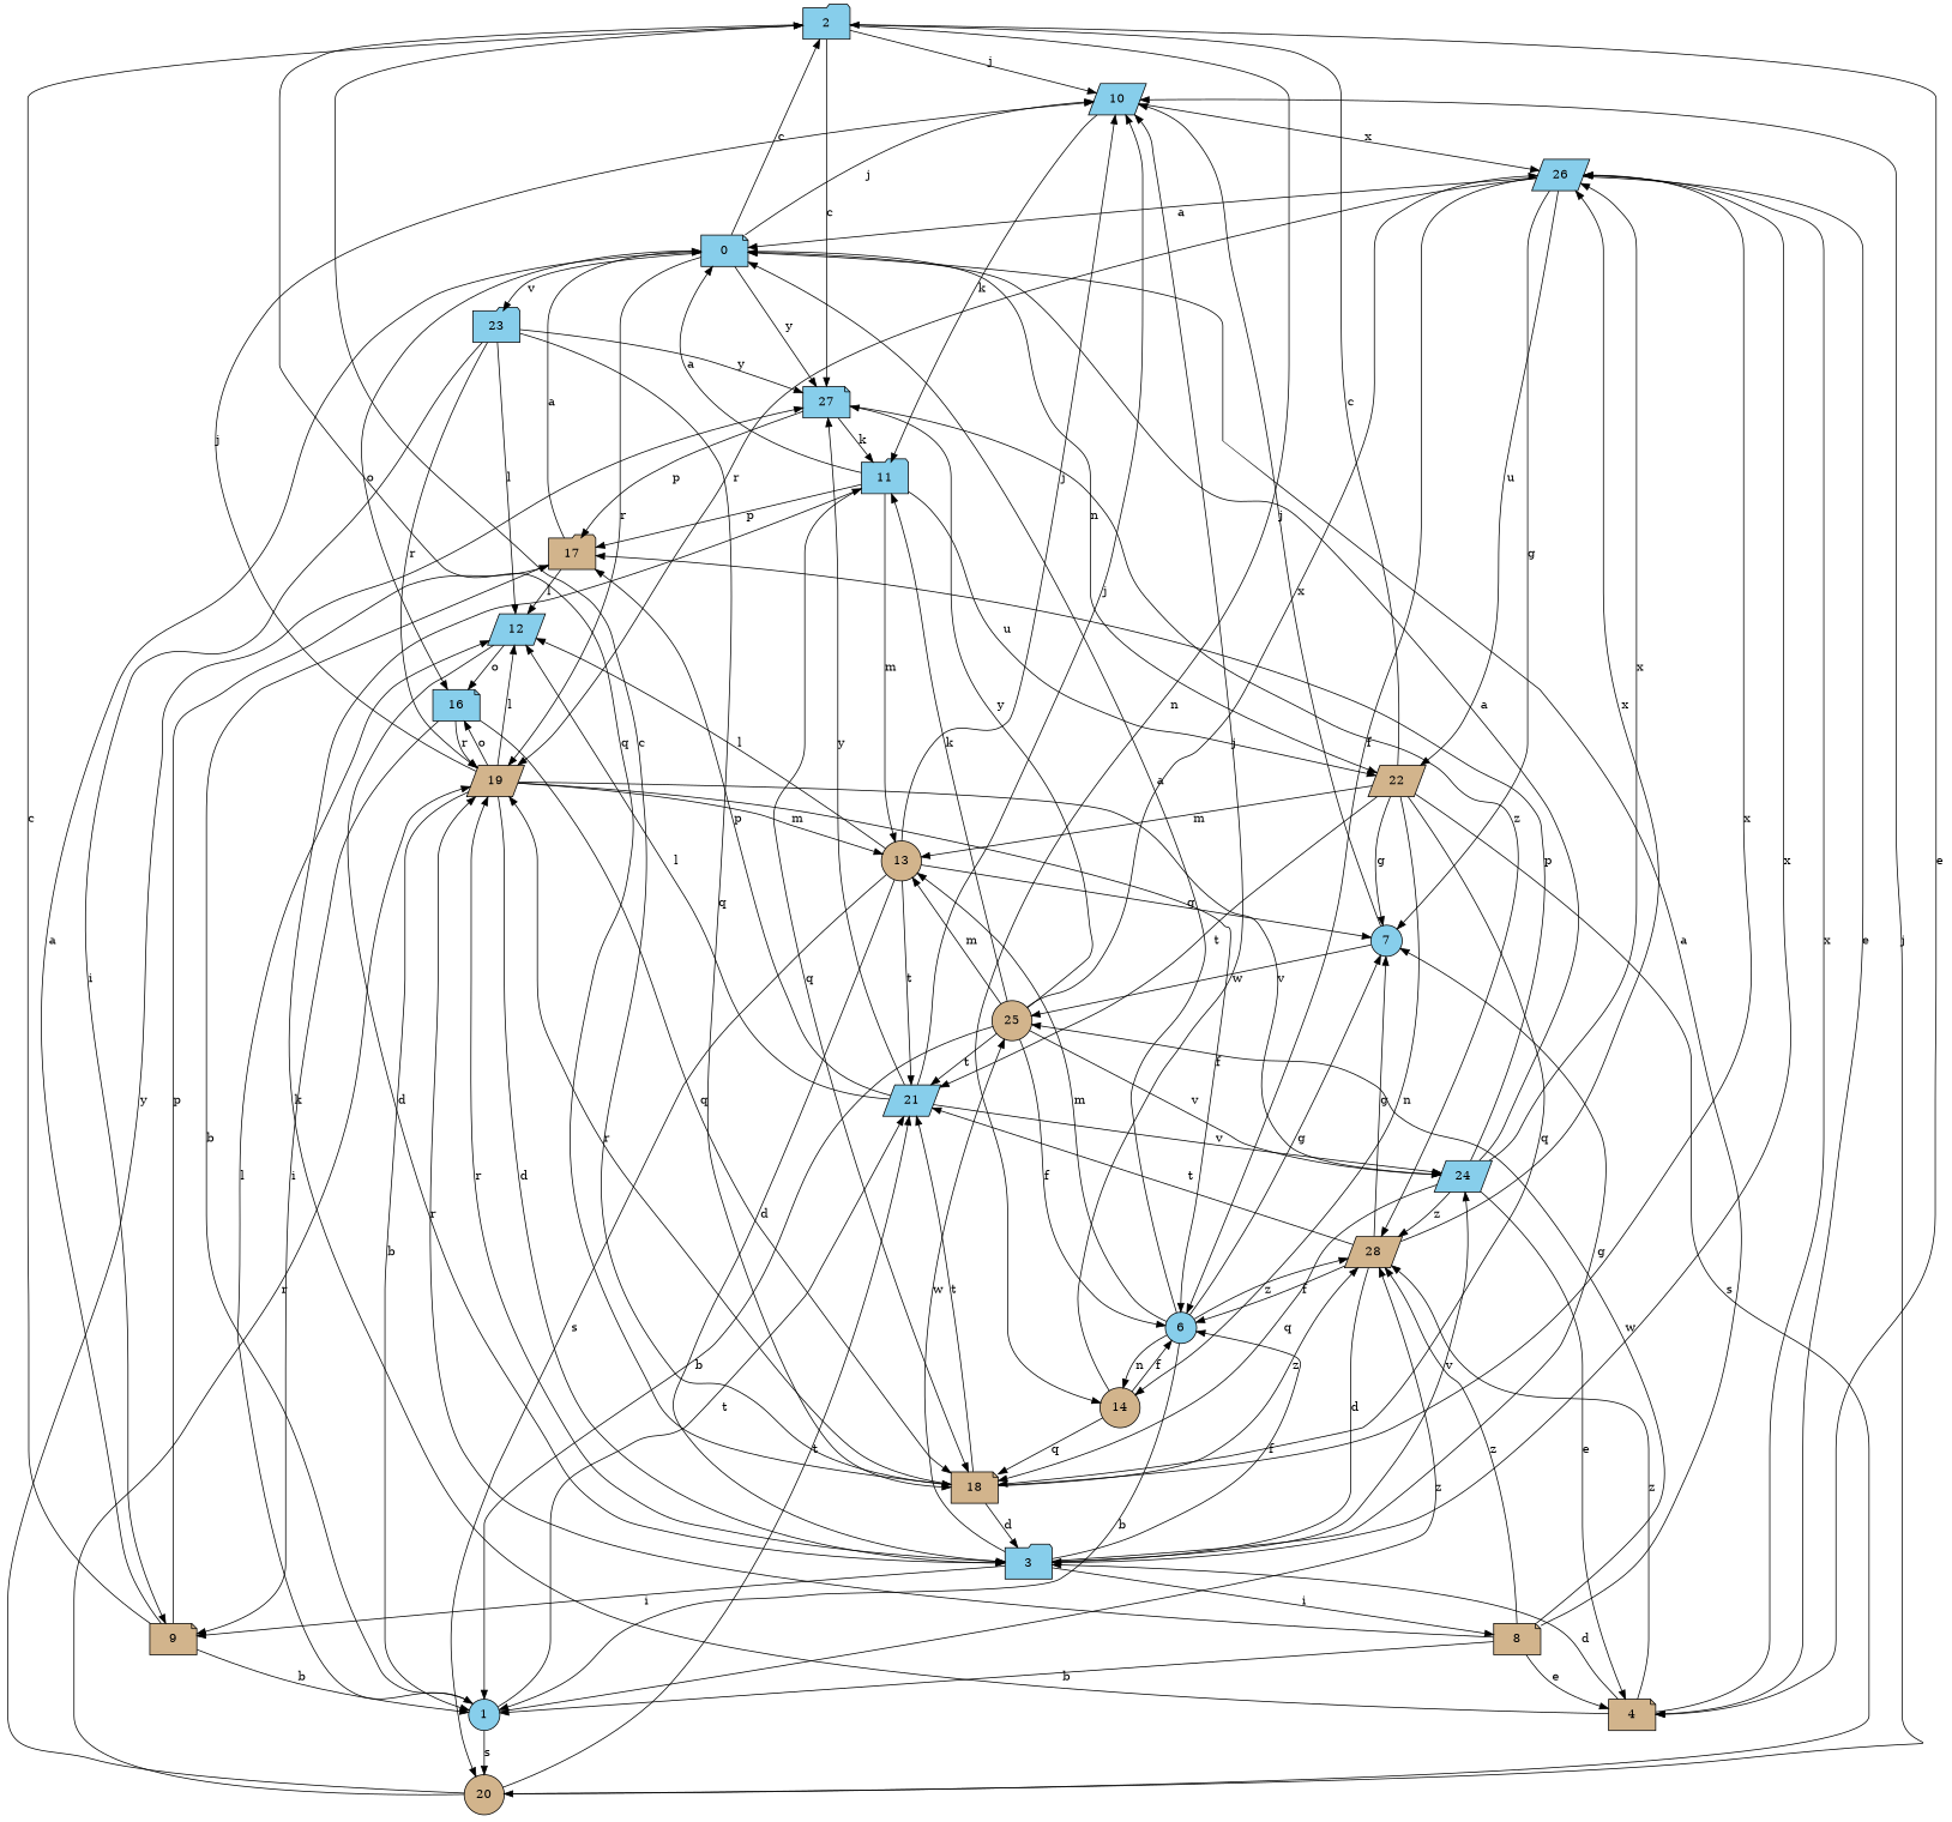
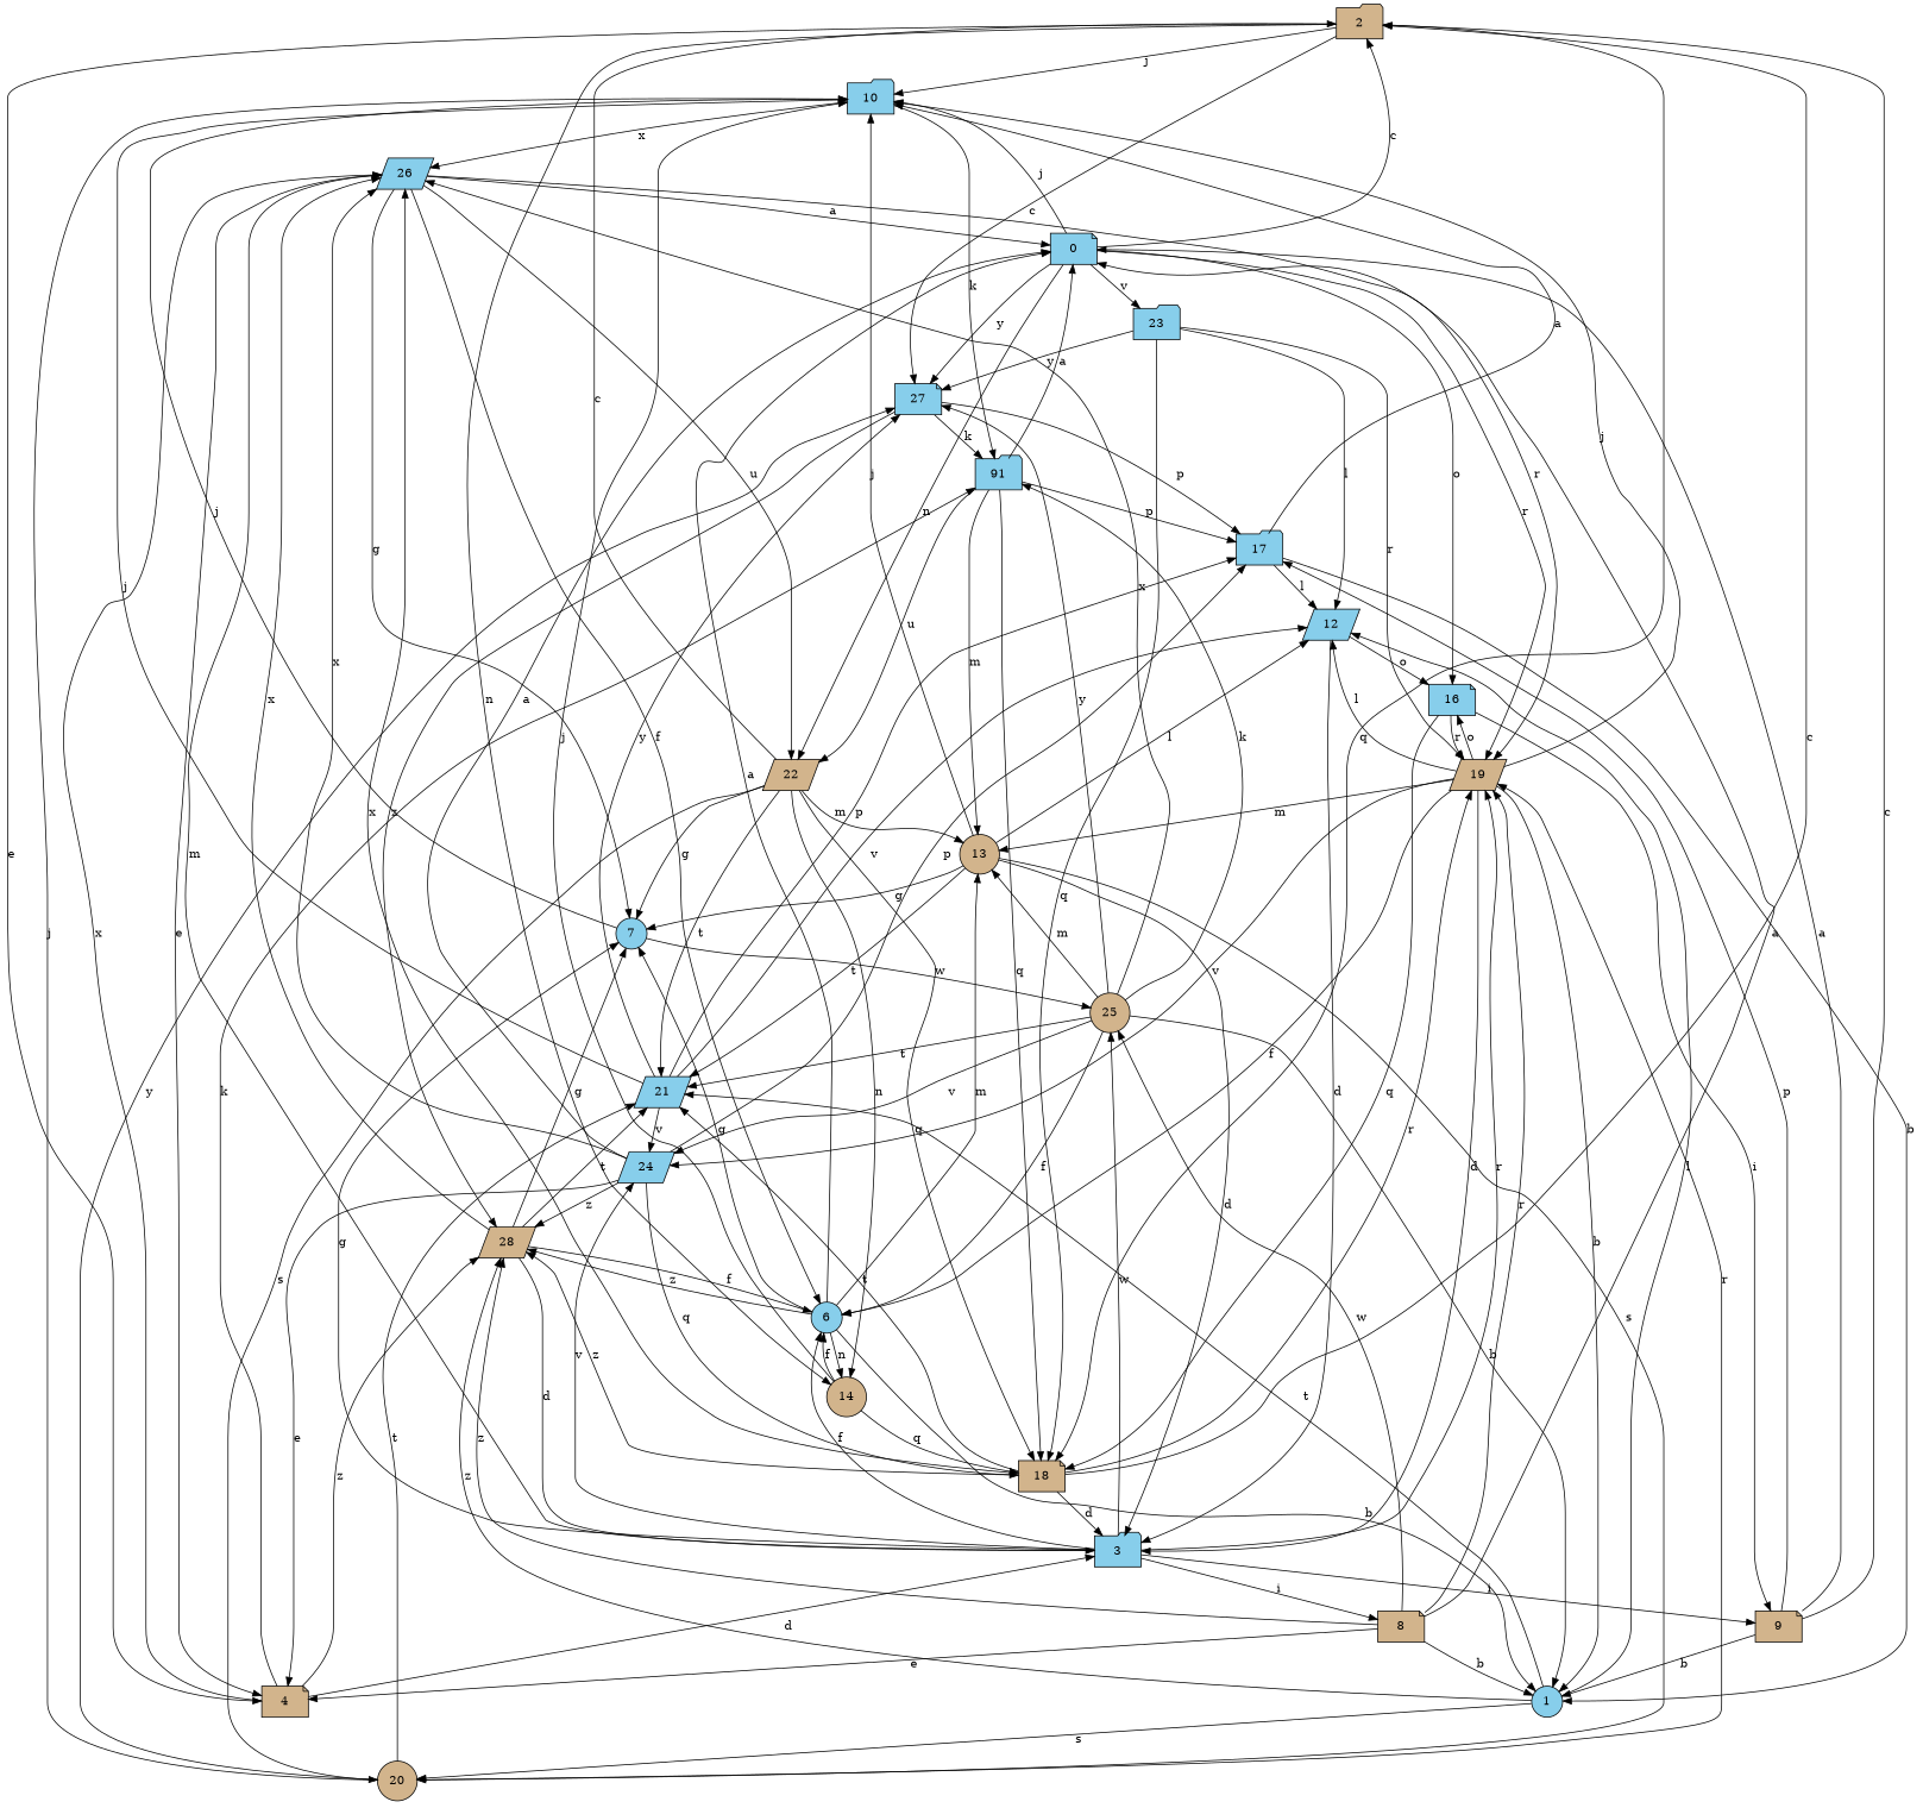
  strict digraph {
    node [fillcolor=skyblue shape=note style=filled]
-   2 [shape=folder]
+   2 [fillcolor=tan shape=folder]
    0
-   10 [shape=parallelogram]
+   10 [shape=folder]
    16
    19 [fillcolor=tan shape=parallelogram]
    22 [fillcolor=tan shape=parallelogram]
    23 [shape=folder]
    27
    4 [fillcolor=tan]
    14 [fillcolor=tan shape=circle]
    18 [fillcolor=tan]
    26 [shape=parallelogram]
-   11 [shape=folder]
+   11 [shape=folder label=91]
    9 [fillcolor=tan]
    1 [shape=circle]
    12 [shape=parallelogram]
    3 [shape=folder]
    6 [shape=circle]
    24 [shape=parallelogram]
    13 [fillcolor=tan shape=circle]
    20 [fillcolor=tan shape=circle]
    21 [shape=parallelogram]
    7 [shape=circle]
    28 [fillcolor=tan shape=parallelogram]
-   17 [fillcolor=tan shape=folder]
+   17 [shape=folder]
    8 [fillcolor=tan]
    25 [fillcolor=tan shape=circle]
    2 -> 10 [label=j]
    2 -> 27 [label=c]
    2 -> 4 [label=e]
    2 -> 14 [label=n]
    2 -> 18 [label=q]
    0 -> 2 [label=c]
    0 -> 10 [label=j]
    0 -> 16 [label=o]
    0 -> 19 [label=r]
    0 -> 22 [label=n]
    0 -> 23 [label=v]
    0 -> 27 [label=y]
    10 -> 26 [label=x]
    10 -> 11 [label=k]
    16 -> 19 [label=r]
    16 -> 18 [label=q]
    16 -> 9 [label=i]
    19 -> 10 [label=j]
    19 -> 16 [label=o]
    19 -> 1 [label=b]
    19 -> 12 [label=l]
    19 -> 3 [label=d]
    19 -> 6 [label=f]
    19 -> 24 [label=v]
    19 -> 13 [label=m]
    22 -> 2 [label=c]
    22 -> 14 [label=n]
    22 -> 18 [label=q]
    22 -> 13 [label=m]
    22 -> 20 [label=s]
    22 -> 21 [label=t]
    22 -> 7 [label=g]
    23 -> 19 [label=r]
    23 -> 27 [label=y]
    23 -> 18 [label=q]
-   23 -> 9 [label=i]
    23 -> 12 [label=l]
    27 -> 11 [label=k]
    27 -> 28 [label=z]
    27 -> 17 [label=p]
    4 -> 26 [label=x]
    4 -> 11 [label=k]
    4 -> 3 [label=d]
    4 -> 28 [label=z]
    14 -> 10 [label=j]
    14 -> 18 [label=q]
    14 -> 6 [label=f]
    18 -> 2 [label=c]
    18 -> 19 [label=r]
    18 -> 26 [label=x]
    18 -> 3 [label=d]
    18 -> 21 [label=t]
    18 -> 28 [label=z]
    26 -> 0 [label=a]
    26 -> 19 [label=r]
    26 -> 22 [label=u]
    26 -> 4 [label=e]
    26 -> 6 [label=f]
    26 -> 7 [label=g]
    11 -> 0 [label=a]
    11 -> 22 [label=u]
    11 -> 18 [label=q]
    11 -> 13 [label=m]
    11 -> 17 [label=p]
    9 -> 2 [label=c]
    9 -> 0 [label=a]
    9 -> 1 [label=b]
    9 -> 17 [label=p]
    1 -> 12 [label=l]
    1 -> 20 [label=s]
    1 -> 21 [label=t]
    1 -> 28 [label=z]
    12 -> 16 [label=o]
    12 -> 3 [label=d]
    3 -> 19 [label=r]
-   3 -> 26 [label=x]
+   3 -> 26 [label=m]
    3 -> 9 [label=i]
    3 -> 6 [label=f]
    3 -> 24 [label=v]
    3 -> 7 [label=g]
    3 -> 8 [label=i]
    3 -> 25 [label=w]
    6 -> 0 [label=a]
    6 -> 14 [label=n]
    6 -> 1 [label=b]
    6 -> 13 [label=m]
    6 -> 7 [label=g]
    6 -> 28 [label=z]
    24 -> 0 [label=a]
    24 -> 4 [label=e]
    24 -> 18 [label=q]
    24 -> 26 [label=x]
    24 -> 28 [label=z]
    24 -> 17 [label=p]
    13 -> 10 [label=j]
    13 -> 12 [label=l]
    13 -> 3 [label=d]
    13 -> 20 [label=s]
    13 -> 21 [label=t]
    13 -> 7 [label=g]
    20 -> 10 [label=j]
    20 -> 19 [label=r]
    20 -> 27 [label=y]
    20 -> 21 [label=t]
    21 -> 10 [label=j]
    21 -> 27 [label=y]
-   21 -> 12 [label=l]
+   21 -> 12 [label=v]
    21 -> 24 [label=v]
    21 -> 17 [label=p]
    7 -> 10 [label=j]
    7 -> 25 [label=w]
    28 -> 26 [label=x]
    28 -> 3 [label=d]
    28 -> 6 [label=f]
    28 -> 21 [label=t]
    28 -> 7 [label=g]
-   17 -> 0 [label=a]
+   17 -> 10 [label=a]
    17 -> 1 [label=b]
    17 -> 12 [label=l]
    8 -> 0 [label=a]
    8 -> 19 [label=r]
    8 -> 4 [label=e]
    8 -> 1 [label=b]
    8 -> 28 [label=z]
    8 -> 25 [label=w]
    25 -> 27 [label=y]
    25 -> 26 [label=x]
    25 -> 11 [label=k]
    25 -> 1 [label=b]
    25 -> 6 [label=f]
    25 -> 24 [label=v]
    25 -> 13 [label=m]
    25 -> 21 [label=t]
  }
